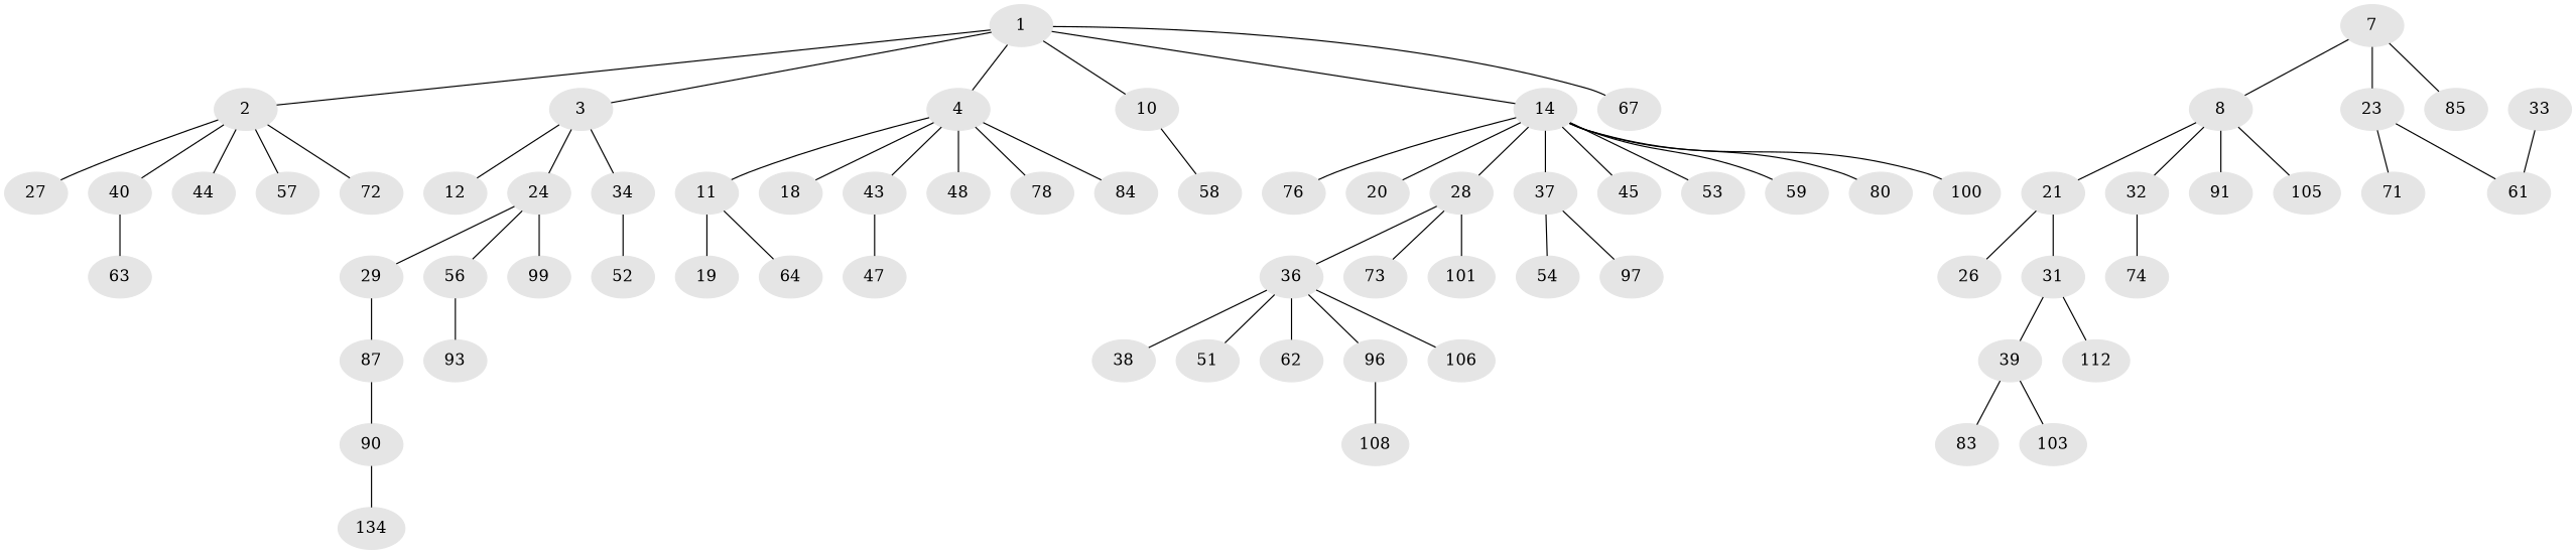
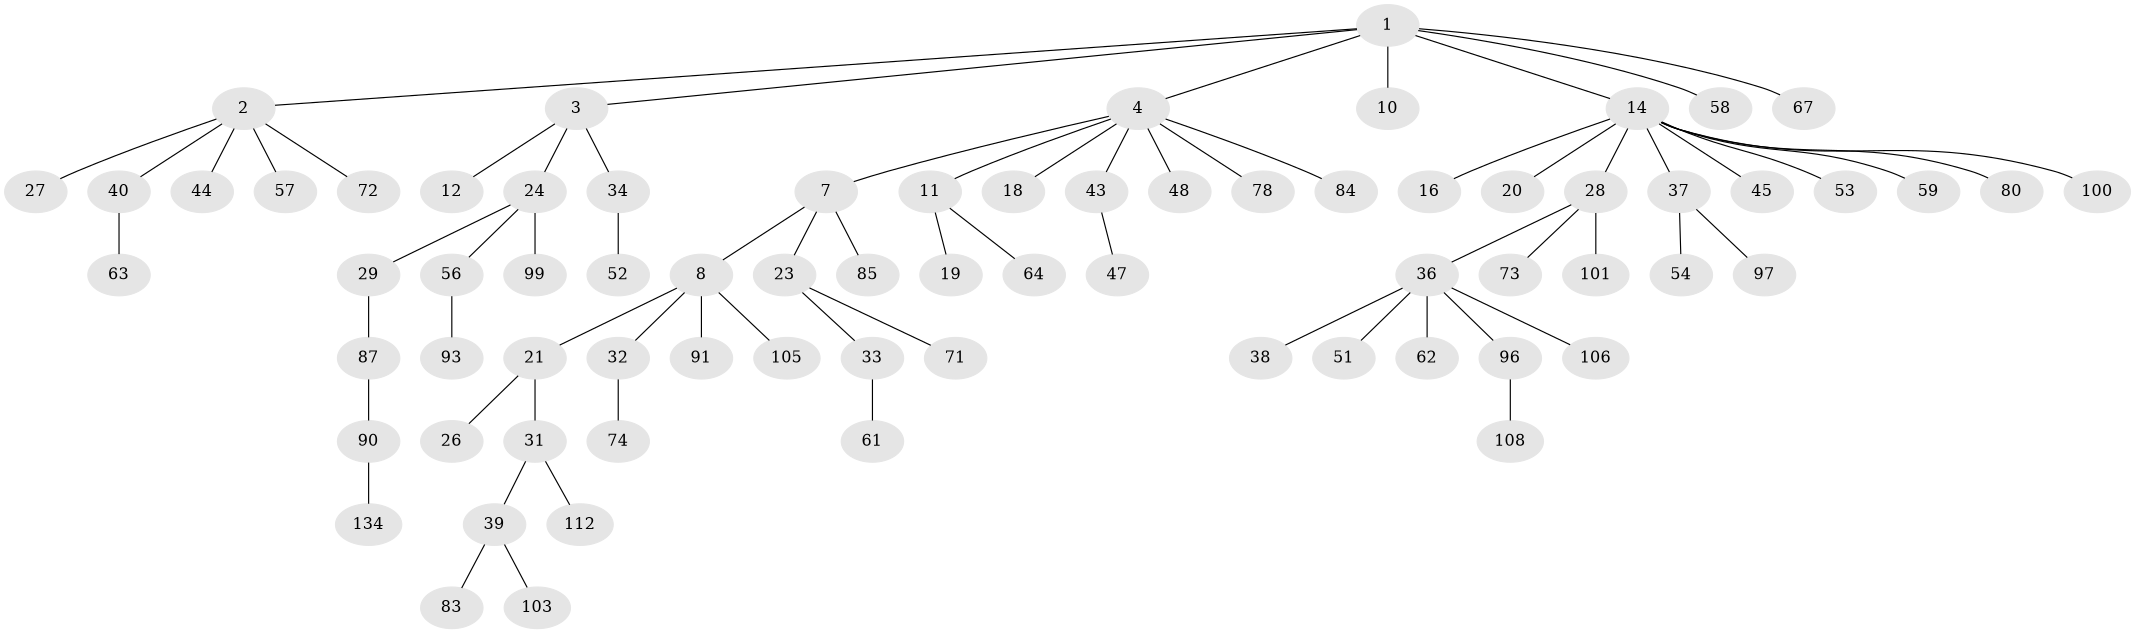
  graph {
    node [color=gray90 style=filled]
    1 [super="+5"]
    2 [super="+13"]
    3 [super="+15"]
    4 [super="+6"]
    10 [super="+22"]
    14 [super="+30"]
    58 [super="+68"]
    67
    27 [super="+60"]
    40 [super="+76"]
    44 [super="+81"]
    57
    72 [super="+94"]
    12
    24 [super="+35"]
    34
    7 [super="+55"]
    11 [super="+17"]
    18 [super="+88"]
    43 [super="+69"]
    48 [super="+66"]
    78
    84
-   16 [label=76]
+   16
    20
    28 [super="+50"]
    37 [super="+49"]
    45
    53
    59
    80
    100
    63
    29
    56 [super="+92"]
    99 [super="+107"]
    52 [super="+75"]
    8 [super="+9"]
    23 [super="+25"]
    85
    19 [super="+65"]
    64
    47
    21 [super="+86"]
    32 [super="+70"]
    91
    105
    33 [super="+77"]
    71
    26 [super="+42"]
    31
    74 [super="+89"]
    36 [super="+41"]
    73
    101
    54
    97
    39 [super="+46"]
    n59 [label=112]
    61
    87 [super="+98"]
    93
    38
    51 [super="+82"]
    62
    96
    106
    90 [super="+95"]
    83
    103
    108
    n72 [label=134]
    1 -- 2
    1 -- 3
    1 -- 4
    1 -- 10
    1 -- 14
-   10 -- 58
+   1 -- 58
    1 -- 67
    2 -- 27
    2 -- 40
    2 -- 44
    2 -- 57
    2 -- 72
    3 -- 12
    3 -- 24
    3 -- 34
+   4 -- 7
    4 -- 11
    4 -- 18
    4 -- 43
    4 -- 48
    4 -- 78
    4 -- 84
    14 -- 16
    14 -- 20
    14 -- 28
    14 -- 37
    14 -- 45
    14 -- 53
    14 -- 59
    14 -- 80
    14 -- 100
    40 -- 63
    24 -- 29
    24 -- 56
    24 -- 99
    34 -- 52
    7 -- 8
    7 -- 23
    7 -- 85
    11 -- 19
    11 -- 64
    43 -- 47
    28 -- 36
    28 -- 73
    28 -- 101
    37 -- 54
    37 -- 97
    29 -- 87
    56 -- 93
    8 -- 21
    8 -- 32
    8 -- 91
    8 -- 105
-   23 -- 61
+   23 -- 33
    23 -- 71
    21 -- 26
    21 -- 31
    32 -- 74
    33 -- 61
    31 -- 39
    31 -- n59
    36 -- 38
    36 -- 51
    36 -- 62
    36 -- 96
    36 -- 106
    39 -- 83
    39 -- 103
    87 -- 90
    96 -- 108
    90 -- n72
  }
